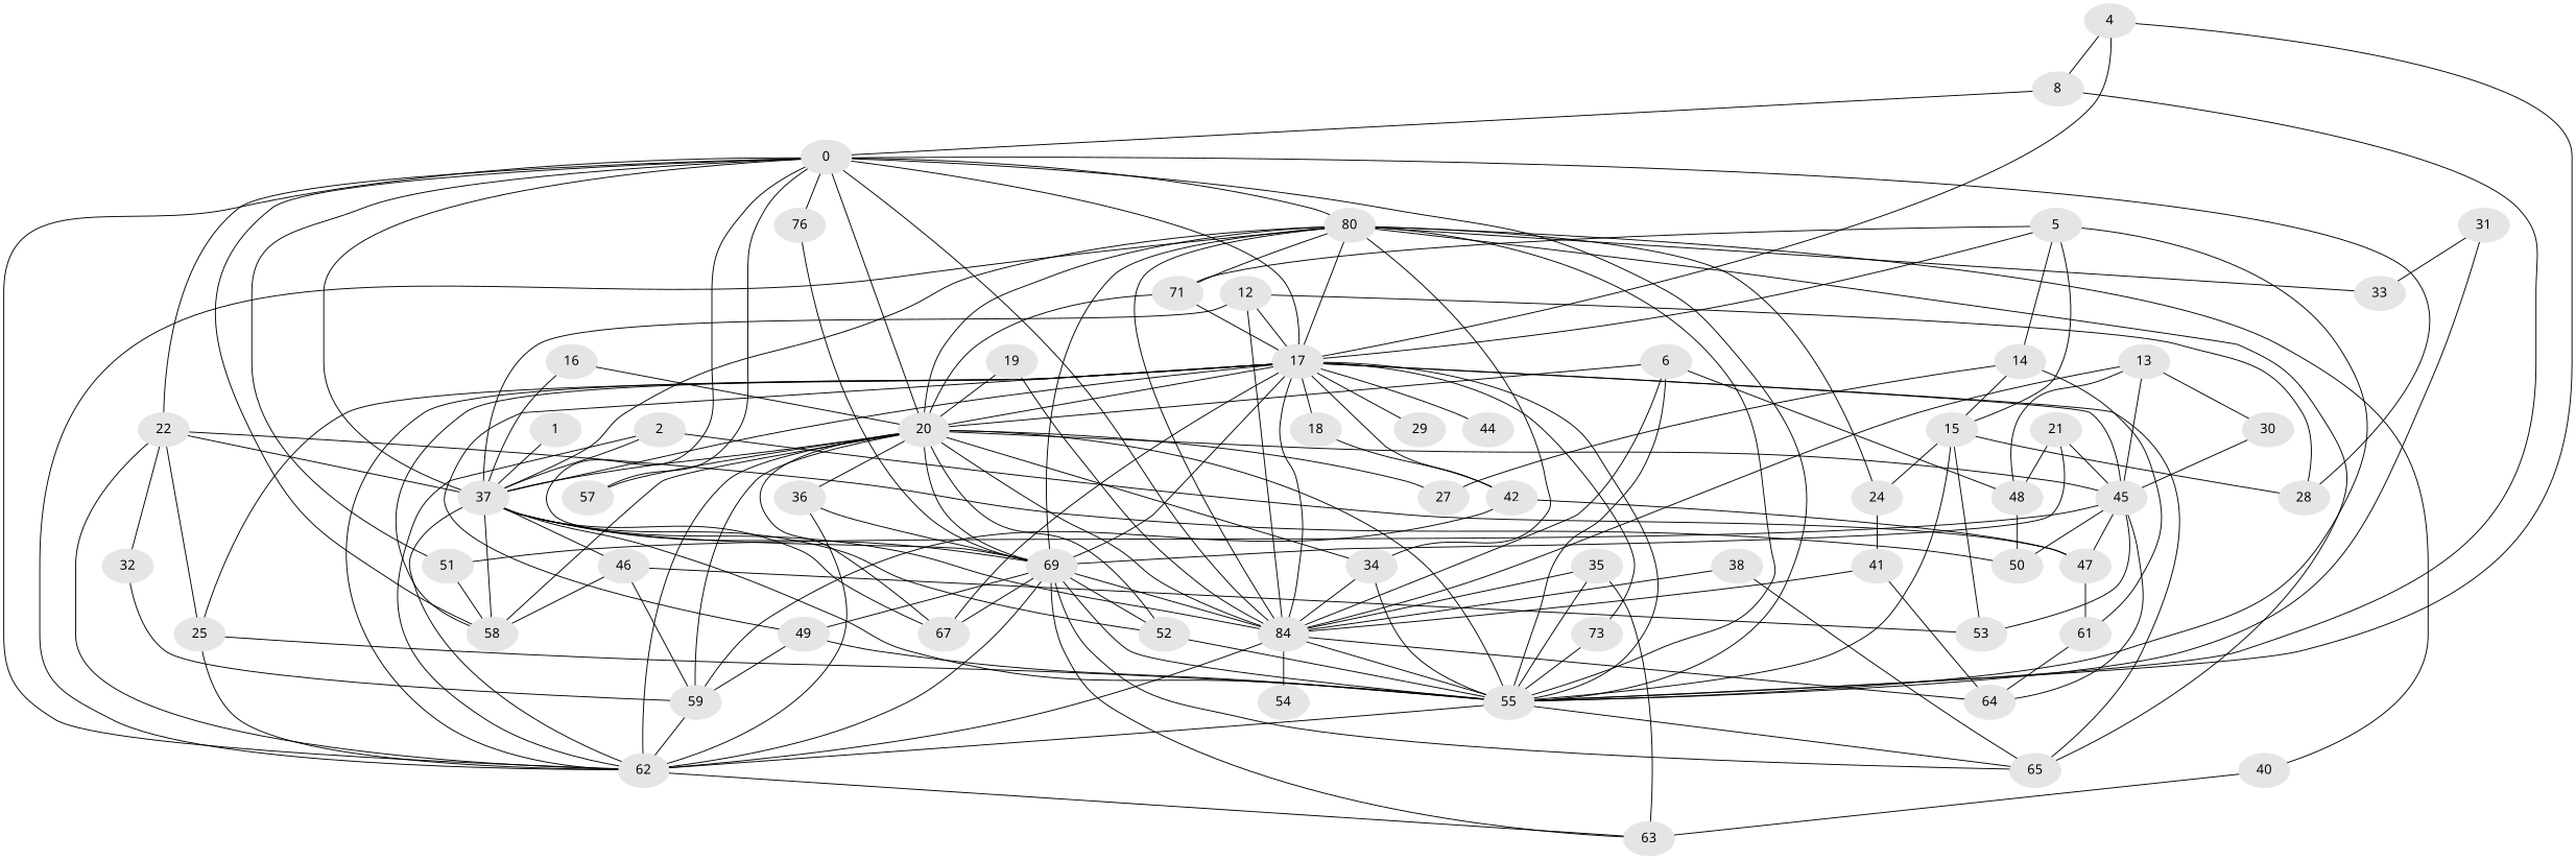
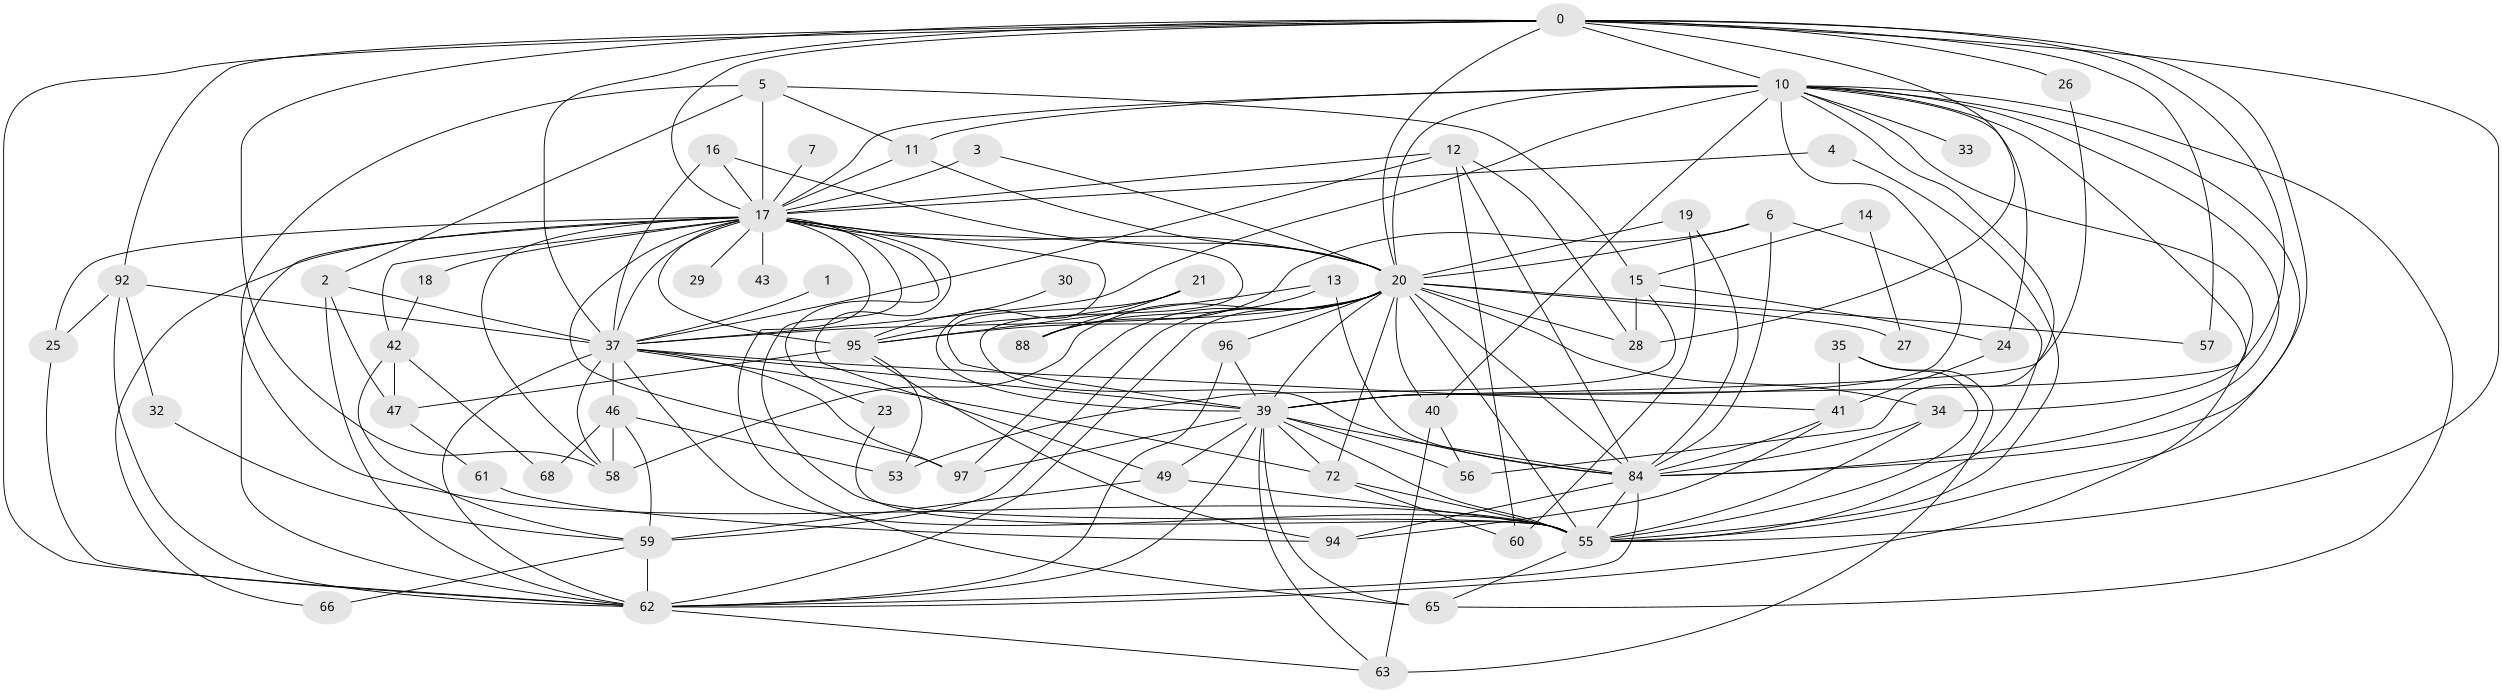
  graph {
    fontname="Noto Sans"
    node [color=gray90 fontname="Noto Sans" style=filled]
    edge [fontname="Noto Sans" weight=1.0]
    1
    37
    62
    55
    n5 [label=84]
-   39 [label=69]
+   39
    58
-   67
-   52
+   67 [label=97]
+   52 [label=72]
    46
    2
    47
    61
    63
+   3
    17
    20
    65
-   45
+   45 [label=95]
    18
-   23 [label=73]
+   23
    25
    29
    42
-   43 [label=44]
+   43
    49
+   66
    28
    57
    34
    40
    27
-   36
+   36 [label=96]
    59
    4
-   8
    n37 [label=0]
    5
-   11 [label=71]
+   11
    14
    15
    24
    53
    6
-   48
-   64
-   54
-   50
-   10 [label=80]
-   22
-   26 [label=76]
-   51
+   48 [label=88]
+   64 [label=94]
+   7
+   10
+   22 [label=92]
+   26
    33
+   56
    32
    41
    12
+   60
    13
    30
    16
+   68
    19
    21
-   31
    35
-   38
    1 -- 37
    37 -- 62 [weight=2.0]
    37 -- 55
-   37 -- n5
+   37 -- 41
    37 -- 39
    37 -- 58
    37 -- 67
    37 -- 52
    37 -- 46
    62 -- 63
-   55 -- 62 [weight=2.0]
    55 -- 65
    n5 -- 62
    n5 -- 55
    n5 -- 64
-   n5 -- 54
    39 -- 62
    39 -- 55
    39 -- n5 [weight=2.0]
    39 -- 67
    39 -- 52
    39 -- 63
    39 -- 65
    39 -- 49
+   39 -- 56
    52 -- 55
+   52 -- 60
    46 -- 58
    46 -- 59
    46 -- 53
+   46 -- 68 [weight=2.0]
    2 -- 37
    2 -- 62
    2 -- 47
    47 -- 61
    61 -- 64
+   3 -- 17 [weight=2.0]
+   3 -- 20
    17 -- 37 [weight=3.0]
    17 -- 62
    17 -- 55
    17 -- n5
    17 -- 39
    17 -- 58
    17 -- 67
    17 -- 20 [weight=3.0]
    17 -- 65 [weight=2.0]
    17 -- 45 [weight=2.0]
    17 -- 18
    17 -- 23
    17 -- 25
    17 -- 29
    17 -- 42 [weight=2.0]
    17 -- 43
    17 -- 49
+   17 -- 66
    20 -- 37 [weight=2.0]
    20 -- 62 [weight=3.0]
    20 -- 55 [weight=3.0]
    20 -- n5 [weight=3.0]
    20 -- 39 [weight=3.0]
    20 -- 58
    20 -- 67 [weight=2.0]
    20 -- 52
    20 -- 45
+   20 -- 28
    20 -- 57 [weight=2.0]
    20 -- 34
+   20 -- 40
    20 -- 27 [weight=2.0]
    20 -- 36
    20 -- 59
    45 -- 47
    45 -- 53
    45 -- 64
-   45 -- 50
-   45 -- 51
    18 -- 42
    23 -- 55
    25 -- 62
-   25 -- 55
    42 -- 47
    42 -- 59
+   42 -- 68
    49 -- 55
    49 -- 59
    34 -- 55
    34 -- n5
    40 -- 63
+   40 -- 56
    36 -- 62
    36 -- 39
    59 -- 62 [weight=2.0]
+   59 -- 66
    4 -- 55
    4 -- 17
-   4 -- 8
-   8 -- 55
-   8 -- n37
    n37 -- 37
    n37 -- 62
    n37 -- 55
    n37 -- n5
    n37 -- 39
    n37 -- 58
    n37 -- 17 [weight=2.0]
    n37 -- 20 [weight=2.0]
    n37 -- 28
    n37 -- 57
    n37 -- 10
    n37 -- 22
    n37 -- 26 [weight=2.0]
-   n37 -- 51
    5 -- 55
    5 -- 17
    5 -- 11
-   5 -- 14
+   5 -- 2
    5 -- 15
    11 -- 17
    11 -- 20
-   14 -- 61
    14 -- 27
    14 -- 15
-   15 -- 55 [weight=2.0]
    15 -- 28
    15 -- 24
    15 -- 53
    24 -- 41
    6 -- 55
    6 -- n5
    6 -- 20
    6 -- 48
-   48 -- 50
+   7 -- 17
    10 -- 37
    10 -- 62
    10 -- 55
    10 -- n5
    10 -- 39
    10 -- 17
    10 -- 20 [weight=3.0]
    10 -- 65
    10 -- 34
    10 -- 40
    10 -- 11
    10 -- 24
    10 -- 33
+   10 -- 56
    22 -- 37
    22 -- 62
    22 -- 25
-   22 -- 50
    22 -- 32
    26 -- 39
-   51 -- 58
    32 -- 59
    41 -- n5 [weight=2.0]
    41 -- 64
    12 -- 37
    12 -- n5
    12 -- 17
    12 -- 28
+   12 -- 60
    13 -- n5
    13 -- 45 [weight=2.0]
    13 -- 48
-   13 -- 30
    30 -- 45
    16 -- 37
+   16 -- 17
    16 -- 20
    19 -- n5
    19 -- 20
+   19 -- 60
    21 -- 39
    21 -- 45
    21 -- 48
-   31 -- 55
-   31 -- 33
    35 -- 55
-   35 -- n5
+   35 -- 41
    35 -- 63 [weight=2.0]
-   38 -- n5
-   38 -- 65
  }
